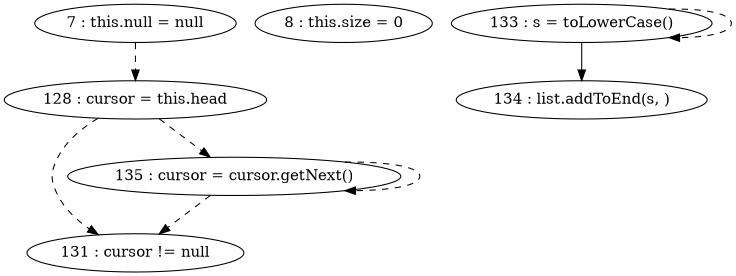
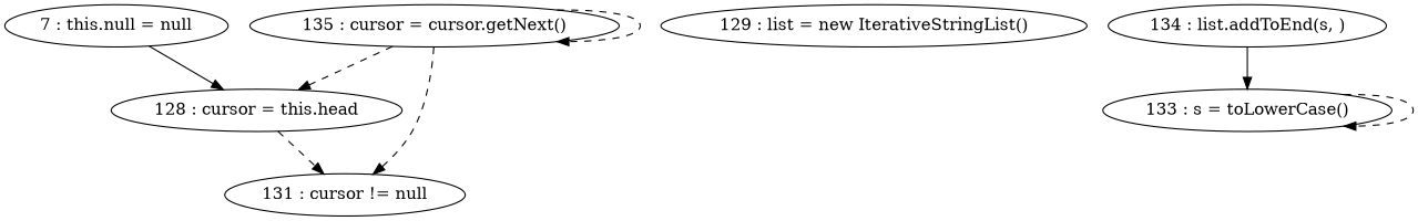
  digraph {
    edge [style=dashed]
    n1 [label="7 : this.null = null"]
    "128 : cursor = this.head"
    "131 : cursor != null"
    "135 : cursor = cursor.getNext()"
-   "8 : this.size = 0"
+   "129 : list = new IterativeStringList()"
    "133 : s = toLowerCase()"
    "134 : list.addToEnd(s, )"
-   n1 -> "128 : cursor = this.head"
+   n1 -> "128 : cursor = this.head" [style=""]
    "128 : cursor = this.head" -> "131 : cursor != null"
-   "128 : cursor = this.head" -> "135 : cursor = cursor.getNext()"
+   "135 : cursor = cursor.getNext()" -> "128 : cursor = this.head"
    "135 : cursor = cursor.getNext()" -> "131 : cursor != null"
    "135 : cursor = cursor.getNext()" -> "135 : cursor = cursor.getNext()"
    "133 : s = toLowerCase()" -> "133 : s = toLowerCase()"
-   "133 : s = toLowerCase()" -> "134 : list.addToEnd(s, )" [style=""]
+   "134 : list.addToEnd(s, )" -> "133 : s = toLowerCase()" [style=""]
  }
